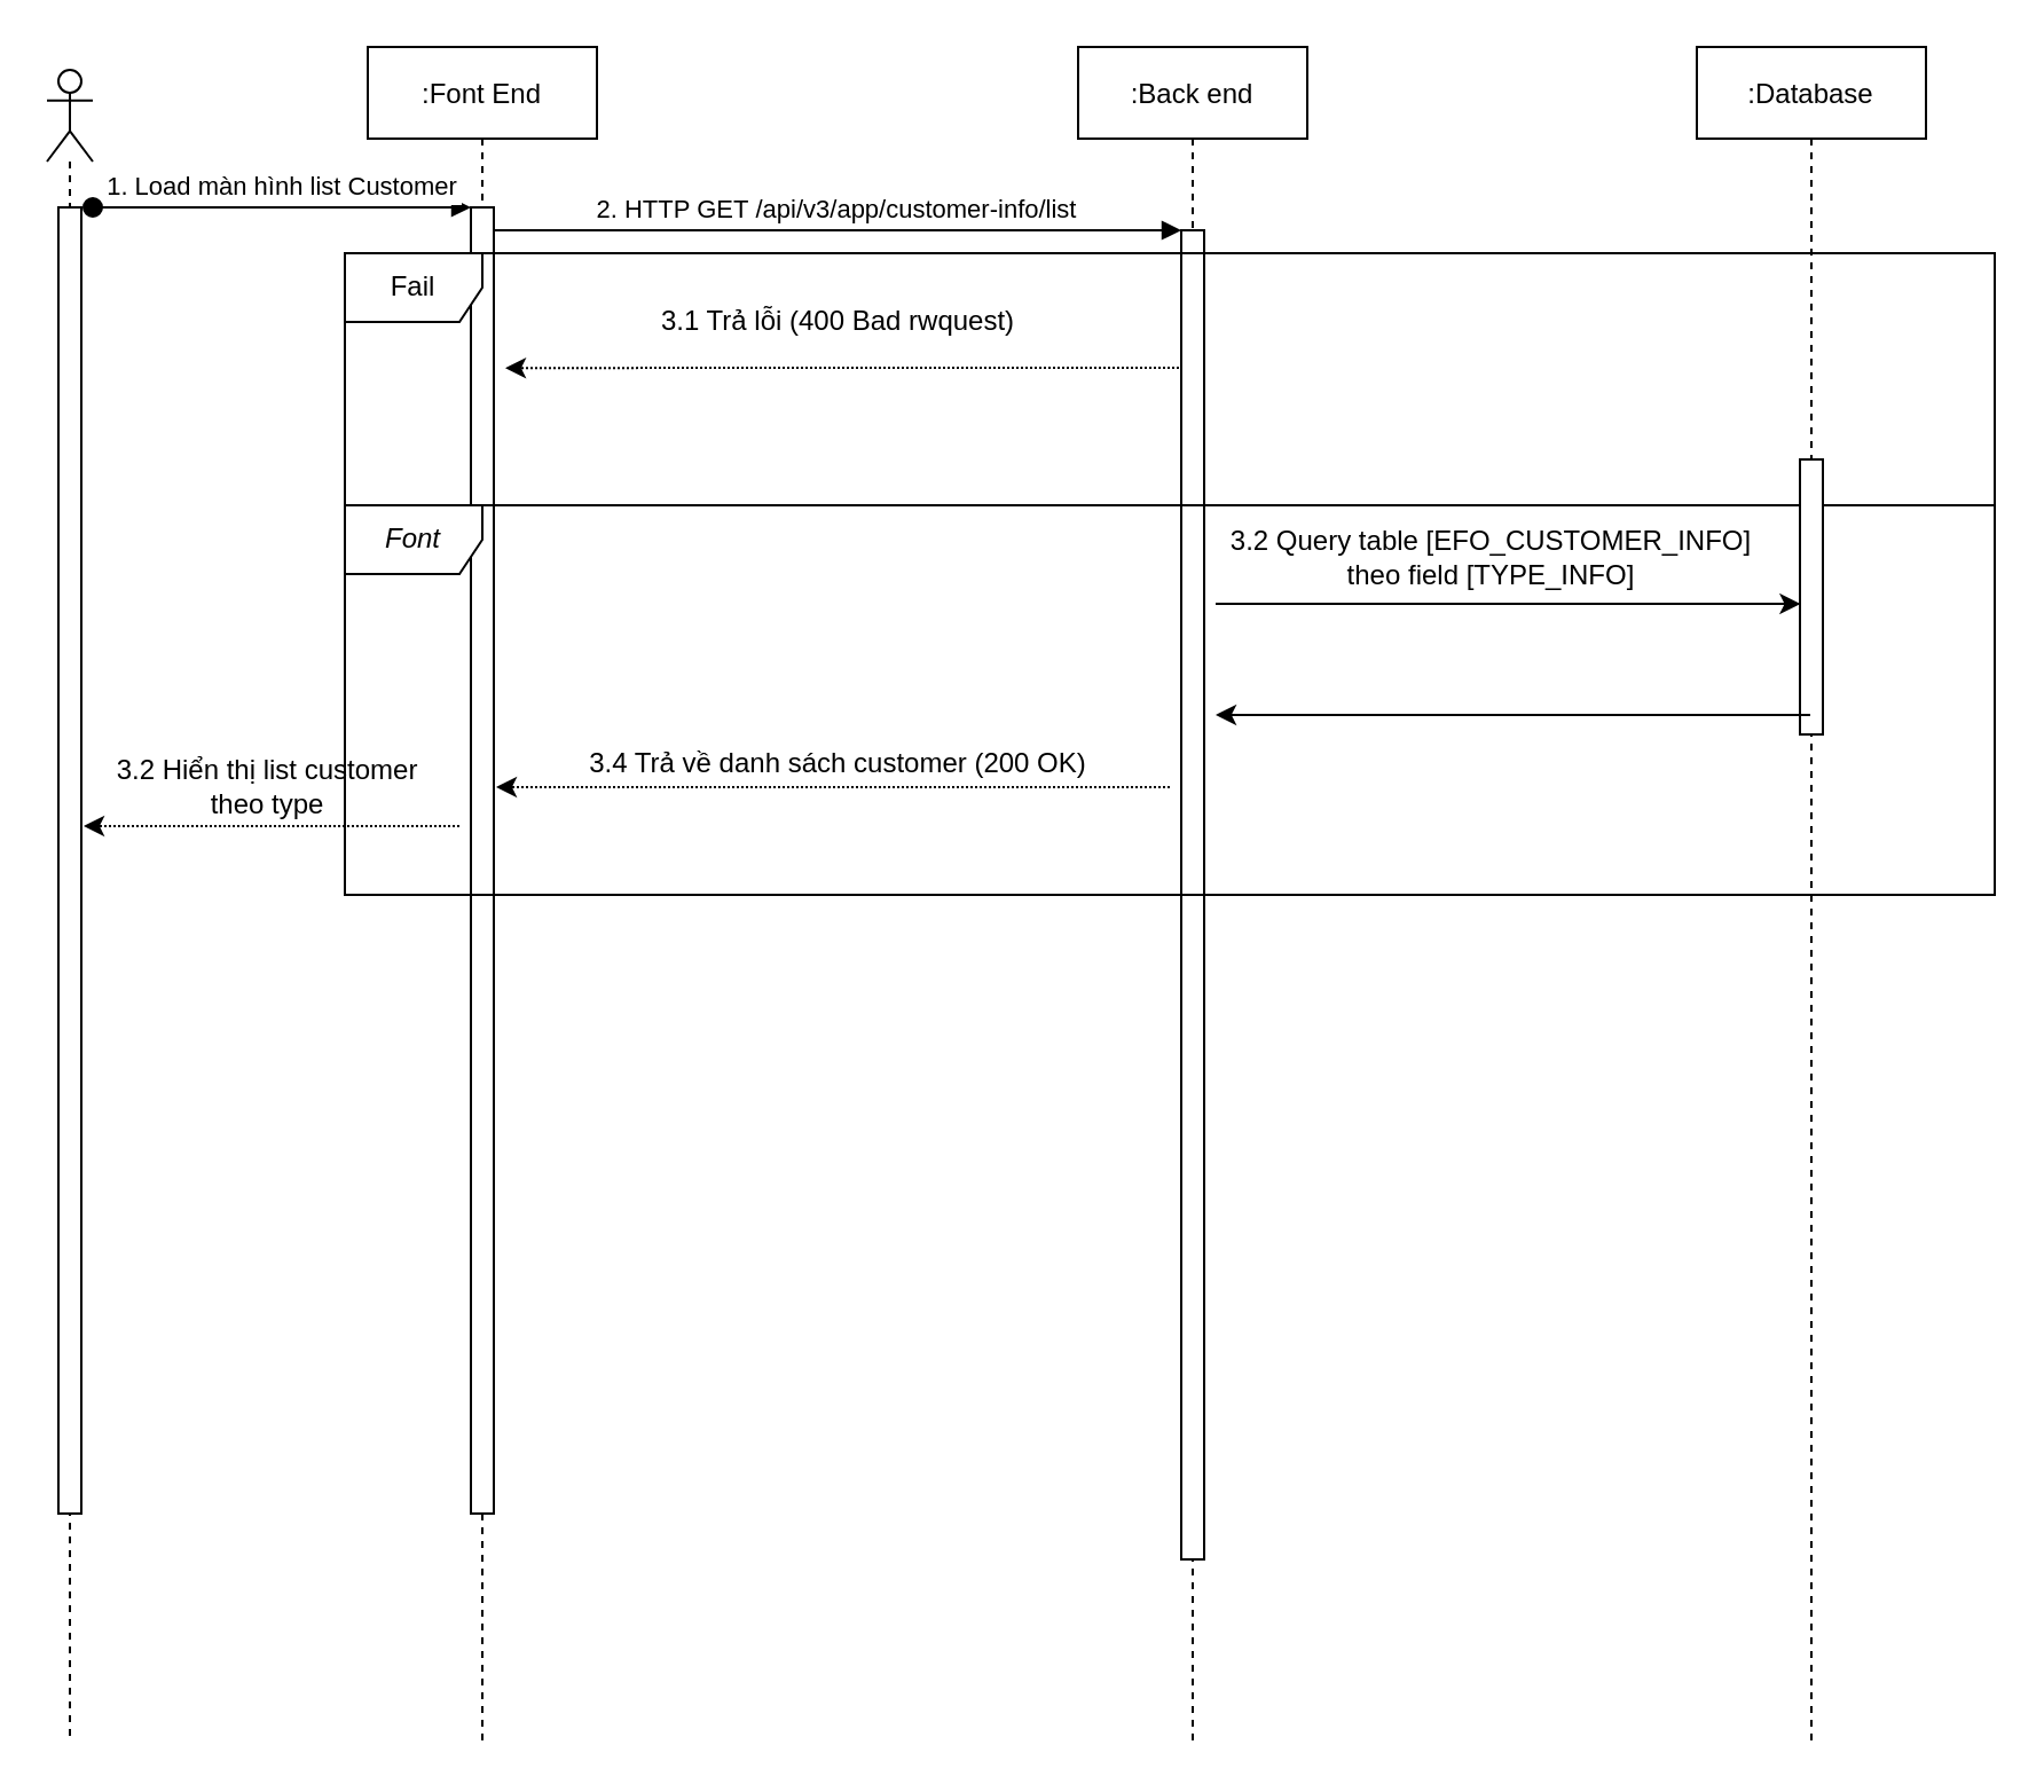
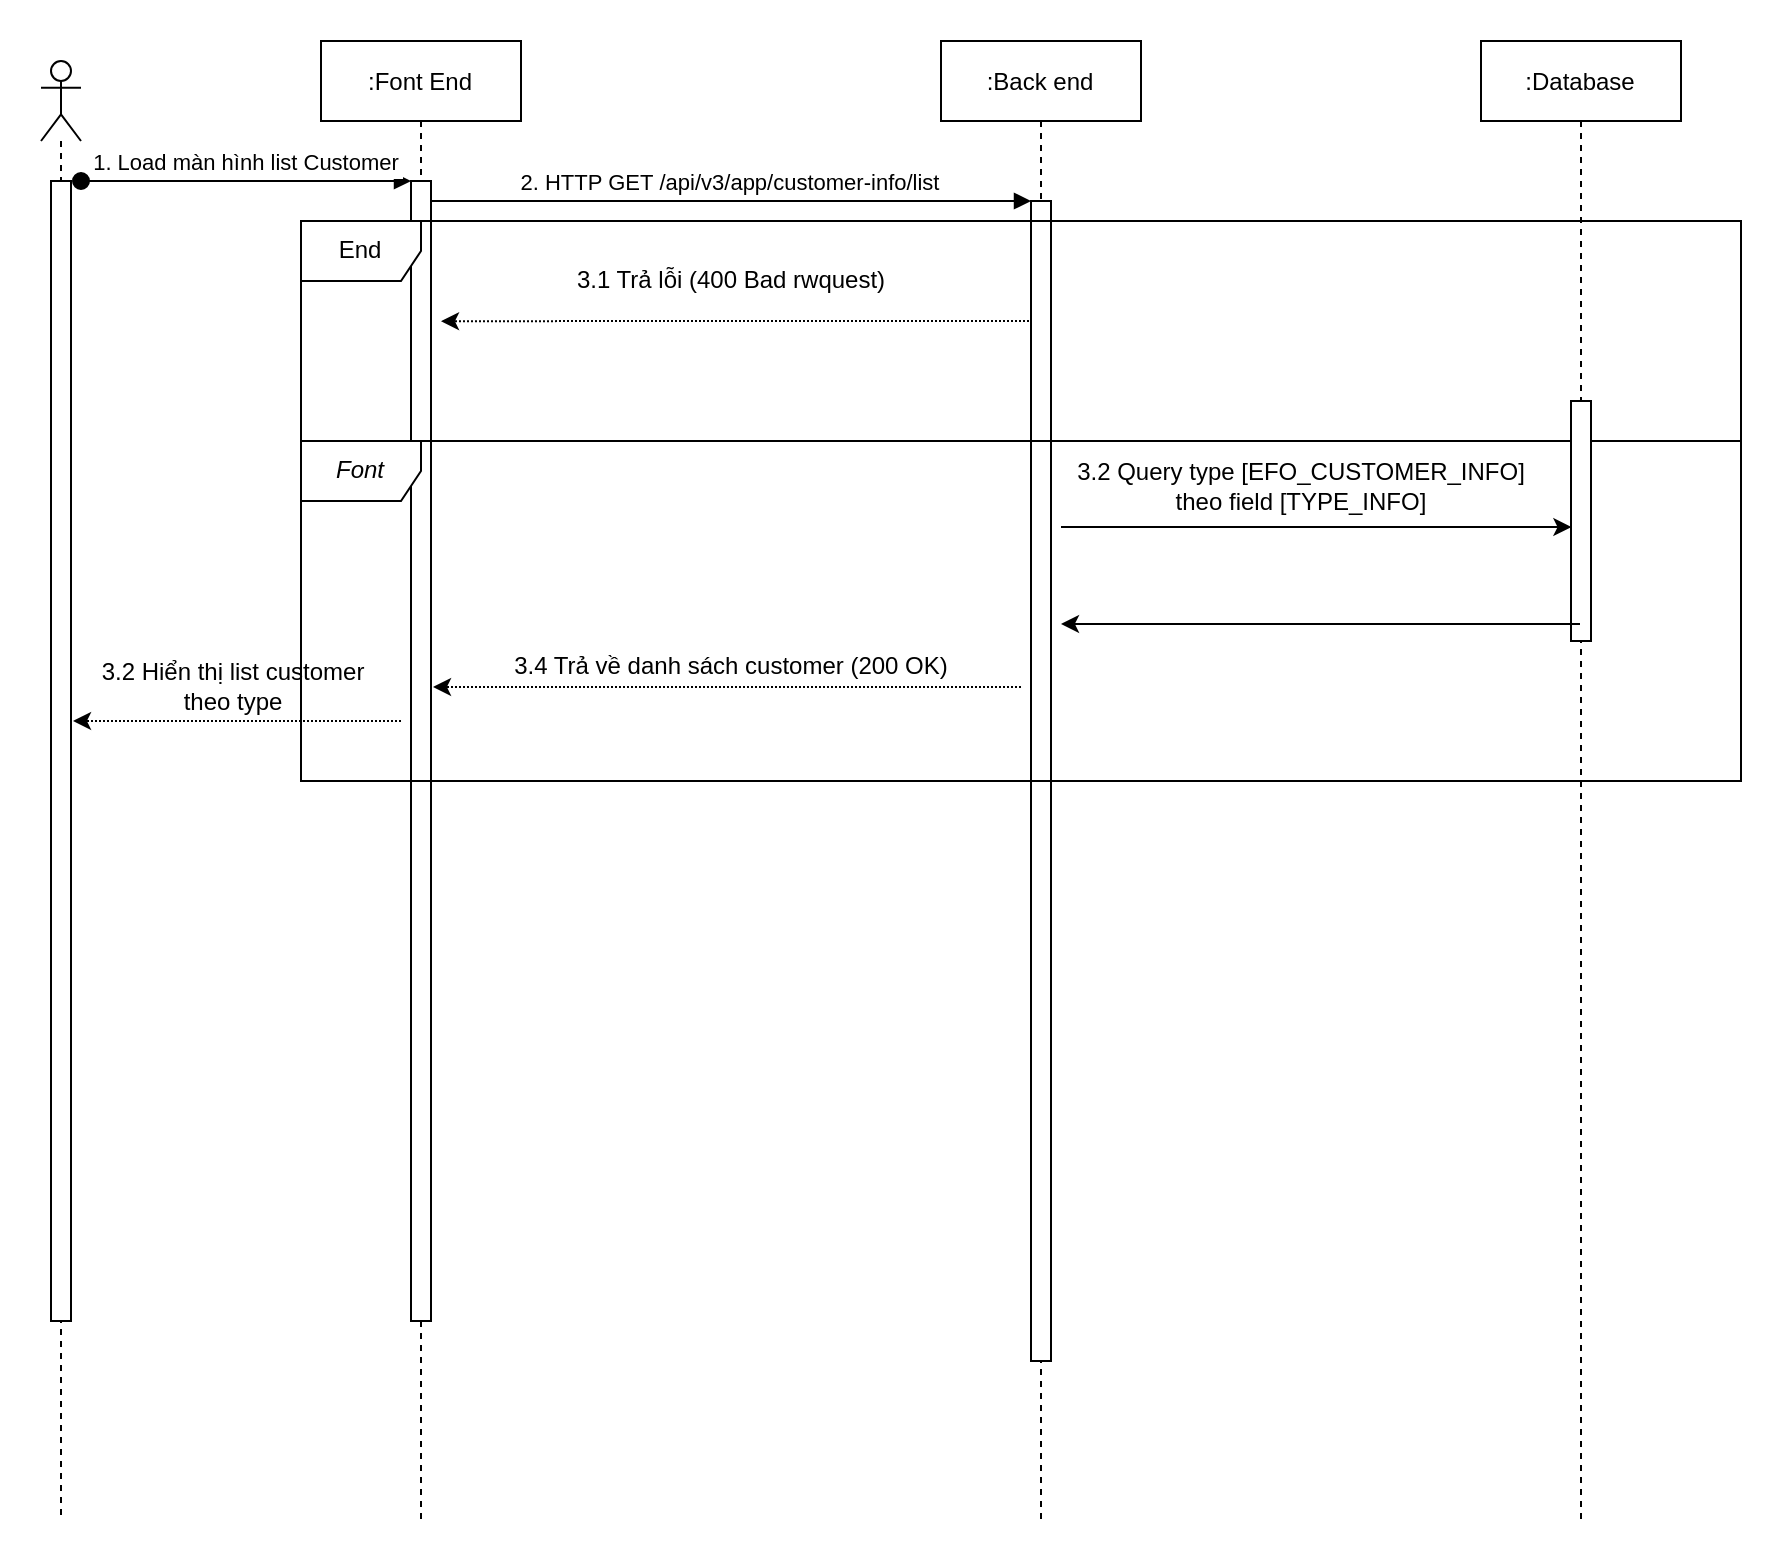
  <mxCell id="0" />
  <mxCell id="1" parent="0" />
  <mxCell id="2" value=":Font End" style="shape=umlLifeline;perimeter=lifelinePerimeter;container=1;collapsible=0;recursiveResize=0;rounded=0;shadow=0;strokeWidth=1;" parent="1" vertex="1"><mxGeometry x="160" y="20" width="100" height="740" as="geometry" /></mxCell>
  <mxCell id="3" value="" style="points=[];perimeter=orthogonalPerimeter;rounded=0;shadow=0;strokeWidth=1;" parent="2" vertex="1"><mxGeometry x="45" y="70" width="10" height="570" as="geometry" /></mxCell>
  <mxCell id="4" value="1. Load màn hình list Customer" style="verticalAlign=bottom;startArrow=oval;endArrow=block;startSize=8;shadow=0;strokeWidth=1;" parent="2" target="3" edge="1"><mxGeometry relative="1" as="geometry"><mxPoint x="-120" y="70" as="sourcePoint" /></mxGeometry></mxCell>
  <mxCell id="5" value=":Back end" style="shape=umlLifeline;perimeter=lifelinePerimeter;container=1;collapsible=0;recursiveResize=0;rounded=0;shadow=0;strokeWidth=1;" parent="1" vertex="1"><mxGeometry x="470" y="20" width="100" height="740" as="geometry" /></mxCell>
  <mxCell id="6" value="" style="points=[];perimeter=orthogonalPerimeter;rounded=0;shadow=0;strokeWidth=1;" parent="5" vertex="1"><mxGeometry x="45" y="80" width="10" height="580" as="geometry" /></mxCell>
  <mxCell id="7" value="2. HTTP GET /api/v3/app/customer-info/list" style="verticalAlign=bottom;endArrow=block;entryX=0;entryY=0;shadow=0;strokeWidth=1;" parent="1" source="3" target="6" edge="1"><mxGeometry relative="1" as="geometry"><mxPoint x="315" y="100" as="sourcePoint" /><mxPoint as="offset" /></mxGeometry></mxCell>
  <mxCell id="8" value="" style="shape=umlLifeline;participant=umlActor;perimeter=lifelinePerimeter;whiteSpace=wrap;html=1;container=1;collapsible=0;recursiveResize=0;verticalAlign=top;spacingTop=36;outlineConnect=0;" parent="1" vertex="1"><mxGeometry x="20" y="30" width="20" height="730" as="geometry" /></mxCell>
  <mxCell id="9" value="" style="html=1;points=[];perimeter=orthogonalPerimeter;" parent="8" vertex="1"><mxGeometry x="5" y="60" width="10" height="570" as="geometry" /></mxCell>
- <mxCell id="10" value="Fail" style="shape=umlFrame;whiteSpace=wrap;html=1;" parent="1" vertex="1"><mxGeometry x="150" y="110" width="720" height="110" as="geometry" /></mxCell>
+ <mxCell id="10" value="End" style="shape=umlFrame;whiteSpace=wrap;html=1;" parent="1" vertex="1"><mxGeometry x="150" y="110" width="720" height="110" as="geometry" /></mxCell>
  <mxCell id="11" value="Font" style="shape=umlFrame;whiteSpace=wrap;html=1;swimlaneFillColor=none;fontStyle=2" parent="1" vertex="1"><mxGeometry x="150" y="220" width="720" height="170" as="geometry" /></mxCell>
  <mxCell id="12" value="" style="endArrow=classic;html=1;dashed=1;dashPattern=1 1;entryX=1.5;entryY=0.123;entryDx=0;entryDy=0;entryPerimeter=0;" parent="1" target="3" edge="1"><mxGeometry width="50" height="50" relative="1" as="geometry"><mxPoint x="514" y="160" as="sourcePoint" /><mxPoint x="250" y="160" as="targetPoint" /><Array as="points"><mxPoint x="360" y="160" /></Array></mxGeometry></mxCell>
  <mxCell id="13" value="3.1 Trả lỗi (400 Bad rwquest)" style="text;html=1;align=center;verticalAlign=middle;resizable=0;points=[];autosize=1;strokeColor=none;" parent="1" vertex="1"><mxGeometry x="280" y="130" width="170" height="20" as="geometry" /></mxCell>
  <mxCell id="14" value="" style="endArrow=classic;html=1;dashed=1;dashPattern=1 1;shadow=0;" parent="1" edge="1"><mxGeometry width="50" height="50" relative="1" as="geometry"><mxPoint x="510" y="343" as="sourcePoint" /><mxPoint x="216" y="343" as="targetPoint" /></mxGeometry></mxCell>
  <mxCell id="15" value="3.4 Trả về danh sách customer&amp;nbsp;(200 OK)" style="text;html=1;align=center;verticalAlign=middle;resizable=0;points=[];autosize=1;strokeColor=none;" parent="1" vertex="1"><mxGeometry x="245" y="318" width="240" height="30" as="geometry" /></mxCell>
  <mxCell id="16" value="" style="endArrow=classic;html=1;dashed=1;dashPattern=1 1;" parent="1" edge="1"><mxGeometry width="50" height="50" relative="1" as="geometry"><mxPoint x="200" y="360" as="sourcePoint" /><mxPoint x="36" y="360" as="targetPoint" /></mxGeometry></mxCell>
  <mxCell id="17" value="3.2 Hiển thị list customer&lt;br&gt;&amp;nbsp;theo type&amp;nbsp;" style="text;html=1;align=center;verticalAlign=middle;resizable=0;points=[];autosize=1;strokeColor=none;" parent="1" vertex="1"><mxGeometry x="41" y="323" width="150" height="40" as="geometry" /></mxCell>
  <mxCell id="18" value=":Database" style="shape=umlLifeline;perimeter=lifelinePerimeter;container=1;collapsible=0;recursiveResize=0;rounded=0;shadow=0;strokeWidth=1;" parent="1" vertex="1"><mxGeometry x="740" y="20" width="100" height="740" as="geometry" /></mxCell>
  <mxCell id="19" value="" style="points=[];perimeter=orthogonalPerimeter;rounded=0;shadow=0;strokeWidth=1;" parent="18" vertex="1"><mxGeometry x="45" y="180" width="10" height="120" as="geometry" /></mxCell>
  <mxCell id="20" value="" style="endArrow=classic;html=1;entryX=0.02;entryY=0.342;entryDx=0;entryDy=0;entryPerimeter=0;" parent="1" edge="1"><mxGeometry width="50" height="50" relative="1" as="geometry"><mxPoint x="530" y="263" as="sourcePoint" /><mxPoint x="785.2" y="263.04" as="targetPoint" /></mxGeometry></mxCell>
  <mxCell id="21" value="" style="endArrow=classic;html=1;entryX=1.5;entryY=0.337;entryDx=0;entryDy=0;entryPerimeter=0;" parent="1" edge="1"><mxGeometry width="50" height="50" relative="1" as="geometry"><mxPoint x="789.5" y="311.46" as="sourcePoint" /><mxPoint x="530" y="311.46" as="targetPoint" /></mxGeometry></mxCell>
- <mxCell id="22" value="&lt;span style=&quot;text-align: left; background-color: rgb(255, 255, 255);&quot;&gt;3.2 Query table [EFO_CUSTOMER_INFO]&lt;/span&gt;&lt;br style=&quot;font-size: 11px ; text-align: left&quot;&gt;&lt;span style=&quot;text-align: left; background-color: rgb(255, 255, 255);&quot;&gt;theo field [TYPE_INFO]&lt;/span&gt;" style="text;html=1;align=center;verticalAlign=middle;resizable=0;points=[];autosize=1;strokeColor=none;" parent="1" vertex="1"><mxGeometry x="525" y="223" width="250" height="40" as="geometry" /></mxCell>
+ <mxCell id="22" value="&lt;span style=&quot;text-align: left; background-color: rgb(255, 255, 255);&quot;&gt;3.2 Query type [EFO_CUSTOMER_INFO]&lt;/span&gt;&lt;br style=&quot;font-size: 11px ; text-align: left&quot;&gt;&lt;span style=&quot;text-align: left; background-color: rgb(255, 255, 255);&quot;&gt;theo field [TYPE_INFO]&lt;/span&gt;" style="text;html=1;align=center;verticalAlign=middle;resizable=0;points=[];autosize=1;strokeColor=none;" parent="1" vertex="1"><mxGeometry x="525" y="223" width="250" height="40" as="geometry" /></mxCell>
